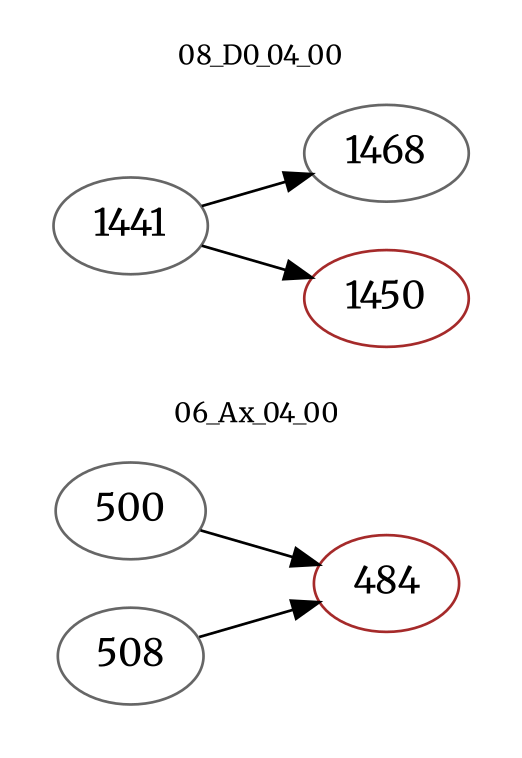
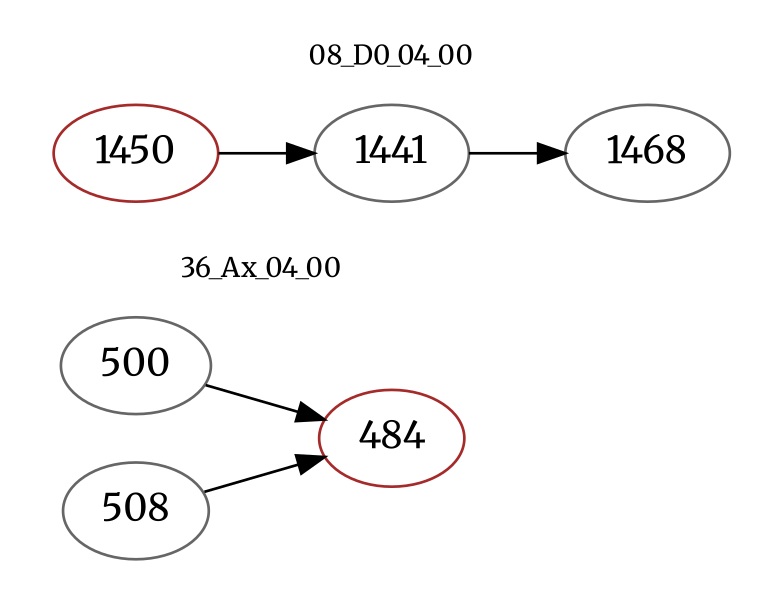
  digraph {
    fontname=Merriweather
    rankdir=LR
    node [color=gray40 fontname=Merriweather]
    edge [color=black fontname=Merriweather]
    n1 [label=500]
    n2 [color=brown label=484]
    n3 [label=508]
    n4 [color=brown label=1450]
    n5 [label=1441]
    n6 [label=1468]
    subgraph cluster_1 {
      color=white
      fontsize=10
-     label="06_Ax_04_00"
+     label="36_Ax_04_00"
      n1
      n2
      n3
    }
    subgraph cluster_2 {
      color=white
      fontsize=10
      label="08_D0_04_00"
      n4
      n5
      n6
    }
    n1 -> n2
    n3 -> n2
-   n5 -> n4
+   n4 -> n5
    n5 -> n6
  }
